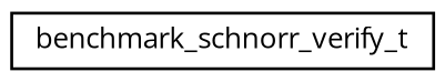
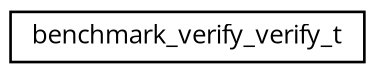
  digraph {
    rankdir=LR
    fontname="Open Sans"
-   n1 [color=black fillcolor=white fontname="Open Sans" fontsize=10 height=0.2 label=benchmark_schnorr_verify_t shape=record style=filled width=0.4]
+   n1 [color=black fillcolor=white fontname="Open Sans" fontsize=10 height=0.2 label=benchmark_verify_verify_t shape=record style=filled width=0.4]
  }
